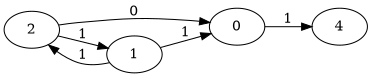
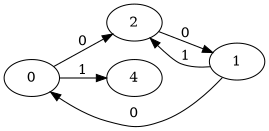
  digraph {
    rankdir=LR
    0
    2
    4
    1
-   2 -> 0 [label=0]
+   0 -> 2 [label=0]
    0 -> 4 [label=1]
-   2 -> 1 [label=1]
-   1 -> 0 [label=1]
+   2 -> 1 [label=0]
+   1 -> 0 [label=0]
    1 -> 2 [label=1]
  }
